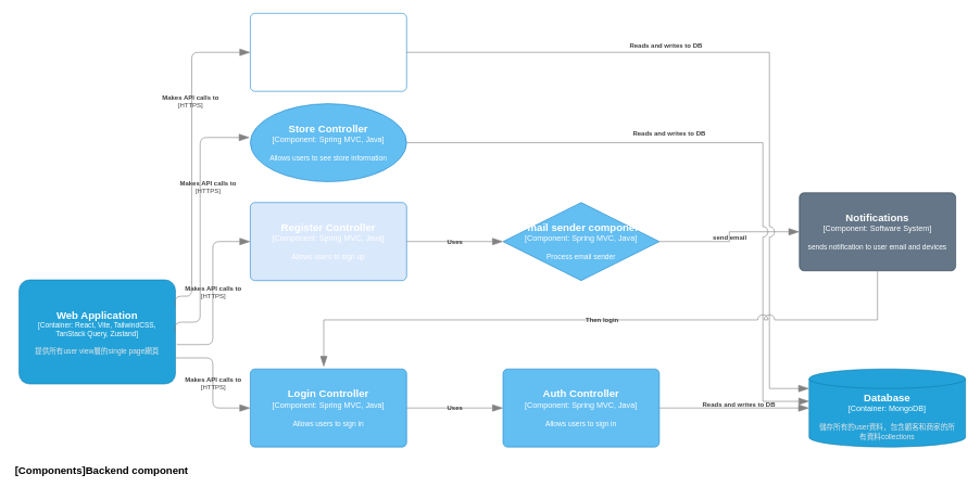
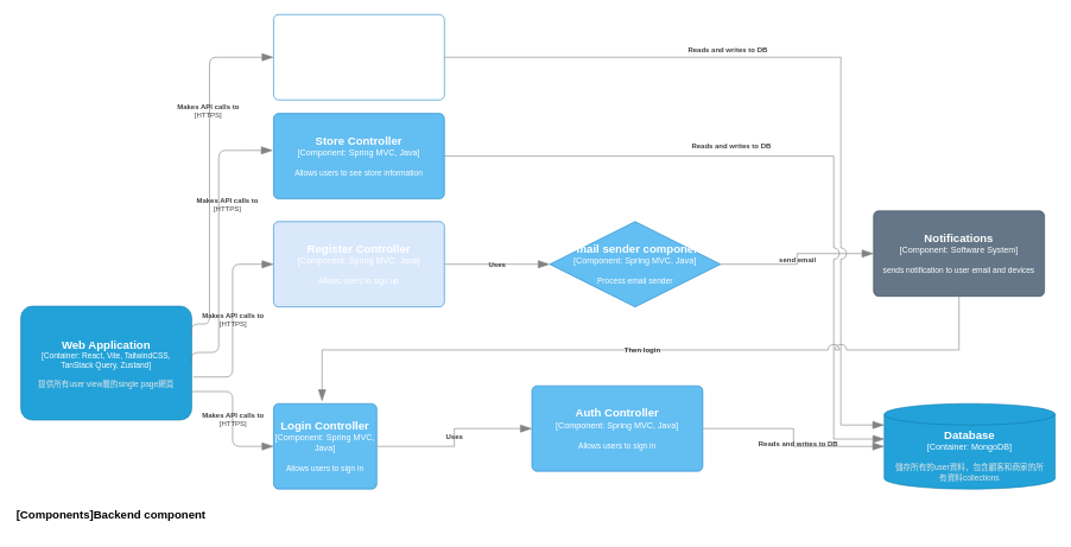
  <mxCell id="0" />
  <mxCell id="1" parent="0" />
  <mxCell id="2" value="&lt;font style=&quot;font-size: 16px&quot;&gt;&lt;b&gt;&lt;div style=&quot;text-align: left&quot;&gt;[Components]Backend component&lt;/div&gt;&lt;/b&gt;&lt;/font&gt;&lt;div style=&quot;text-align: left&quot;&gt;&lt;/div&gt;" style="text;html=1;strokeColor=none;fillColor=none;align=left;verticalAlign=top;whiteSpace=wrap;rounded=1;metaEdit=1;allowArrows=0;resizable=1;rotatable=0;connectable=0;recursiveResize=0;expand=0;pointerEvents=0;points=[[0.25,0,0],[0.5,0,0],[0.75,0,0],[1,0.25,0],[1,0.5,0],[1,0.75,0],[0.75,1,0],[0.5,1,0],[0.25,1,0],[0,0.75,0],[0,0.5,0],[0,0.25,0]];fontColor=#000000;" vertex="1" parent="1"><mxGeometry x="20" y="707" width="410" height="40" as="geometry" /></mxCell>
  <mxCell id="3" value="&lt;font style=&quot;font-size: 16px&quot;&gt;&lt;b&gt;Web Application&lt;/b&gt;&lt;/font&gt;&lt;div&gt;[Container: React, Vite, TailwindCSS, TanStack Query, Zustand]&lt;/div&gt;&lt;br&gt;&lt;div&gt;&lt;font style=&quot;font-size: 11px&quot;&gt;&lt;font color=&quot;#E6E6E6&quot;&gt;提供所有user view層的single page網頁&lt;/font&gt;&lt;/div&gt;" style="rounded=1;whiteSpace=wrap;html=1;fontSize=11;labelBackgroundColor=none;fillColor=#23A2D9;fontColor=#ffffff;align=center;arcSize=10;strokeColor=#0E7DAD;metaEdit=1;resizable=1;points=[[0.25,0,0],[0.5,0,0],[0.75,0,0],[1,0.25,0],[1,0.5,0],[1,0.75,0],[0.75,1,0],[0.5,1,0],[0.25,1,0],[0,0.75,0],[0,0.5,0],[0,0.25,0]];spacingLeft=10;spacingRight=10;" vertex="1" parent="1"><mxGeometry x="28" y="430" width="240" height="160" as="geometry" /></mxCell>
  <mxCell id="4" value="&lt;font style=&quot;font-size: 16px&quot;&gt;&lt;b&gt;Database&lt;/b&gt;&lt;/font&gt;&lt;div&gt;[Container:&amp;nbsp;MongoDB]&lt;/div&gt;&lt;br&gt;&lt;div&gt;&lt;font style=&quot;font-size: 11px&quot;&gt;&lt;font color=&quot;#E6E6E6&quot;&gt;儲存所有的user資料，包含顧客和商家的所有資料collections&lt;/font&gt;&lt;/div&gt;" style="shape=cylinder3;size=15;whiteSpace=wrap;html=1;boundedLbl=1;rounded=1;labelBackgroundColor=none;fillColor=#23A2D9;fontSize=12;fontColor=#ffffff;align=center;strokeColor=#0E7DAD;metaEdit=1;points=[[0.5,0,0],[1,0.25,0],[1,0.5,0],[1,0.75,0],[0.5,1,0],[0,0.75,0],[0,0.5,0],[0,0.25,0]];resizable=0;spacingLeft=10;spacingRight=10;" vertex="1" parent="1"><mxGeometry x="1241" y="567" width="240" height="120" as="geometry" /></mxCell>
- <mxCell id="5" value="&lt;font style=&quot;font-size: 16px&quot;&gt;&lt;b&gt;Login Controller&lt;/b&gt;&lt;/font&gt;&lt;div&gt;[Component: Spring MVC, Java]&lt;/div&gt;&lt;br&gt;&lt;div&gt;&lt;font style=&quot;font-size: 11px&quot;&gt;Allows users to sign in&lt;/font&gt;&lt;/div&gt;" style="rounded=1;whiteSpace=wrap;html=1;labelBackgroundColor=none;fillColor=#63BEF2;fontColor=#ffffff;align=center;arcSize=6;strokeColor=#2086C9;metaEdit=1;resizable=0;points=[[0.25,0,0],[0.5,0,0],[0.75,0,0],[1,0.25,0],[1,0.5,0],[1,0.75,0],[0.75,1,0],[0.5,1,0],[0.25,1,0],[0,0.75,0],[0,0.5,0],[0,0.25,0]];" vertex="1" parent="1"><mxGeometry x="383" y="567" width="240" height="120" as="geometry" /></mxCell>
+ <mxCell id="5" value="&lt;font style=&quot;font-size: 16px&quot;&gt;&lt;b&gt;Login Controller&lt;/b&gt;&lt;/font&gt;&lt;div&gt;[Component: Spring MVC, Java]&lt;/div&gt;&lt;br&gt;&lt;div&gt;&lt;font style=&quot;font-size: 11px&quot;&gt;Allows users to sign in&lt;/font&gt;&lt;/div&gt;" style="rounded=1;whiteSpace=wrap;html=1;labelBackgroundColor=none;fillColor=#63BEF2;fontColor=#ffffff;align=center;arcSize=6;strokeColor=#2086C9;metaEdit=1;resizable=0;points=[[0.25,0,0],[0.5,0,0],[0.75,0,0],[1,0.25,0],[1,0.5,0],[1,0.75,0],[0.75,1,0],[0.5,1,0],[0.25,1,0],[0,0.75,0],[0,0.5,0],[0,0.25,0]];" vertex="1" parent="1"><mxGeometry x="383" y="567" width="145" height="120" as="geometry" /></mxCell>
  <mxCell id="6" value="&lt;font style=&quot;font-size: 16px&quot;&gt;&lt;b&gt;Register Controller&lt;/b&gt;&lt;/font&gt;&lt;div&gt;[Component: Spring MVC, Java]&lt;/div&gt;&lt;br&gt;&lt;div&gt;&lt;font style=&quot;font-size: 11px&quot;&gt;Allows users to sign up&lt;/font&gt;&lt;/div&gt;" style="rounded=1;whiteSpace=wrap;html=1;labelBackgroundColor=none;fillColor=#dae8fc;fontColor=#ffffff;align=center;arcSize=6;strokeColor=#2086C9;metaEdit=1;resizable=0;points=[[0.25,0,0],[0.5,0,0],[0.75,0,0],[1,0.25,0],[1,0.5,0],[1,0.75,0],[0.75,1,0],[0.5,1,0],[0.25,1,0],[0,0.75,0],[0,0.5,0],[0,0.25,0]];" vertex="1" parent="1"><mxGeometry x="383" y="311" width="240" height="120" as="geometry" /></mxCell>
  <mxCell id="7" value="&lt;div style=&quot;text-align: left&quot;&gt;&lt;div style=&quot;text-align: center&quot;&gt;&lt;b&gt;Makes API calls to&lt;/b&gt;&lt;/div&gt;&lt;div style=&quot;text-align: center&quot;&gt;[HTTPS]&lt;/div&gt;&lt;/div&gt;" style="endArrow=blockThin;html=1;fontSize=10;fontColor=#404040;strokeWidth=1;endFill=1;strokeColor=#828282;elbow=vertical;metaEdit=1;endSize=14;startSize=14;jumpStyle=arc;jumpSize=16;rounded=1;edgeStyle=orthogonalEdgeStyle;labelBackgroundColor=none;exitX=1;exitY=0.75;exitDx=0;exitDy=0;exitPerimeter=0;entryX=0;entryY=0.5;entryDx=0;entryDy=0;entryPerimeter=0;" edge="1" parent="1" source="3" target="5"><mxGeometry x="0.001" width="240" relative="1" as="geometry"><mxPoint x="313" y="547.66" as="sourcePoint" /><mxPoint x="483" y="548" as="targetPoint" /><mxPoint as="offset" /></mxGeometry></mxCell>
  <mxCell id="8" value="&lt;div style=&quot;text-align: left&quot;&gt;&lt;div style=&quot;text-align: center&quot;&gt;&lt;b&gt;Makes API calls to&lt;/b&gt;&lt;/div&gt;&lt;div style=&quot;text-align: center&quot;&gt;[HTTPS]&lt;/div&gt;&lt;/div&gt;" style="endArrow=blockThin;html=1;fontSize=10;fontColor=#404040;strokeWidth=1;endFill=1;strokeColor=#828282;elbow=vertical;metaEdit=1;endSize=14;startSize=14;jumpStyle=arc;jumpSize=16;rounded=1;edgeStyle=orthogonalEdgeStyle;labelBackgroundColor=none;exitX=1.009;exitY=0.622;exitDx=0;exitDy=0;exitPerimeter=0;entryX=0;entryY=0.5;entryDx=0;entryDy=0;entryPerimeter=0;" edge="1" parent="1" source="3" target="6"><mxGeometry width="240" relative="1" as="geometry"><mxPoint x="283" y="545" as="sourcePoint" /><mxPoint x="393" y="637" as="targetPoint" /></mxGeometry></mxCell>
- <mxCell id="9" value="&lt;font style=&quot;font-size: 16px&quot;&gt;&lt;b&gt;Auth Controller&lt;/b&gt;&lt;/font&gt;&lt;div&gt;[Component: Spring MVC, Java]&lt;/div&gt;&lt;br&gt;&lt;div&gt;&lt;font style=&quot;font-size: 11px&quot;&gt;Allows users to sign in&lt;/font&gt;&lt;/div&gt;" style="rounded=1;whiteSpace=wrap;html=1;labelBackgroundColor=none;fillColor=#63BEF2;fontColor=#ffffff;align=center;arcSize=6;strokeColor=#2086C9;metaEdit=1;resizable=0;points=[[0.25,0,0],[0.5,0,0],[0.75,0,0],[1,0.25,0],[1,0.5,0],[1,0.75,0],[0.75,1,0],[0.5,1,0],[0.25,1,0],[0,0.75,0],[0,0.5,0],[0,0.25,0]];" vertex="1" parent="1"><mxGeometry x="771" y="567" width="240" height="120" as="geometry" /></mxCell>
+ <mxCell id="9" value="&lt;font style=&quot;font-size: 16px&quot;&gt;&lt;b&gt;Auth Controller&lt;/b&gt;&lt;/font&gt;&lt;div&gt;[Component: Spring MVC, Java]&lt;/div&gt;&lt;br&gt;&lt;div&gt;&lt;font style=&quot;font-size: 11px&quot;&gt;Allows users to sign in&lt;/font&gt;&lt;/div&gt;" style="rounded=1;whiteSpace=wrap;html=1;labelBackgroundColor=none;fillColor=#63BEF2;fontColor=#ffffff;align=center;arcSize=6;strokeColor=#2086C9;metaEdit=1;resizable=0;points=[[0.25,0,0],[0.5,0,0],[0.75,0,0],[1,0.25,0],[1,0.5,0],[1,0.75,0],[0.75,1,0],[0.5,1,0],[0.25,1,0],[0,0.75,0],[0,0.5,0],[0,0.25,0]];" vertex="1" parent="1"><mxGeometry x="746" y="542" width="240" height="120" as="geometry" /></mxCell>
  <mxCell id="10" value="&lt;div style=&quot;text-align: left&quot;&gt;&lt;div style=&quot;text-align: center&quot;&gt;&lt;b&gt;Reads and writes to DB&lt;/b&gt;&lt;/div&gt;&lt;/div&gt;" style="endArrow=blockThin;html=1;fontSize=10;fontColor=#404040;strokeWidth=1;endFill=1;strokeColor=#828282;elbow=vertical;metaEdit=1;endSize=14;startSize=14;jumpStyle=arc;jumpSize=16;rounded=0;edgeStyle=orthogonalEdgeStyle;exitX=1;exitY=0.5;exitDx=0;exitDy=0;exitPerimeter=0;entryX=0;entryY=0.5;entryDx=0;entryDy=0;entryPerimeter=0;labelBackgroundColor=none;" edge="1" parent="1" source="9" target="4"><mxGeometry x="0.064" y="6" width="240" relative="1" as="geometry"><mxPoint x="1029" y="591" as="sourcePoint" /><mxPoint x="1269" y="591" as="targetPoint" /><mxPoint as="offset" /></mxGeometry></mxCell>
  <mxCell id="11" value="&lt;div style=&quot;text-align: left&quot;&gt;&lt;div style=&quot;text-align: center&quot;&gt;&lt;b&gt;Uses&lt;/b&gt;&lt;/div&gt;" style="endArrow=blockThin;html=1;fontSize=10;fontColor=#404040;strokeWidth=1;endFill=1;strokeColor=#828282;elbow=vertical;metaEdit=1;endSize=14;startSize=14;jumpStyle=arc;jumpSize=16;rounded=0;edgeStyle=orthogonalEdgeStyle;labelBackgroundColor=none;exitX=1;exitY=0.5;exitDx=0;exitDy=0;exitPerimeter=0;entryX=0;entryY=0.5;entryDx=0;entryDy=0;entryPerimeter=0;" edge="1" parent="1" source="5" target="9"><mxGeometry width="240" relative="1" as="geometry"><mxPoint x="684" y="588" as="sourcePoint" /><mxPoint x="774" y="627" as="targetPoint" /></mxGeometry></mxCell>
  <mxCell id="12" value="&lt;div style=&quot;text-align: left&quot;&gt;&lt;div style=&quot;text-align: center&quot;&gt;&lt;b&gt;Uses&lt;/b&gt;&lt;/div&gt;" style="endArrow=blockThin;html=1;fontSize=10;fontColor=#404040;strokeWidth=1;endFill=1;strokeColor=#828282;elbow=vertical;metaEdit=1;endSize=14;startSize=14;jumpStyle=arc;jumpSize=16;rounded=0;edgeStyle=orthogonalEdgeStyle;labelBackgroundColor=none;exitX=1;exitY=0.5;exitDx=0;exitDy=0;exitPerimeter=0;entryX=0;entryY=0.5;entryDx=0;entryDy=0;entryPerimeter=0;" edge="1" parent="1" source="6" target="13"><mxGeometry width="240" relative="1" as="geometry"><mxPoint x="691" y="428" as="sourcePoint" /><mxPoint x="732" y="403" as="targetPoint" /></mxGeometry></mxCell>
  <mxCell id="13" value="&lt;font style=&quot;font-size: 16px&quot;&gt;&lt;b&gt;E-mail sender component&lt;/b&gt;&lt;/font&gt;&lt;div&gt;[Component: Spring MVC, Java]&lt;/div&gt;&lt;br&gt;&lt;div&gt;&lt;font style=&quot;font-size: 11px&quot;&gt;Process email sender&lt;/font&gt;&lt;/div&gt;" style="rhombus;whiteSpace=wrap;html=1;labelBackgroundColor=none;fillColor=#63BEF2;fontColor=#ffffff;align=center;arcSize=6;strokeColor=#2086C9;metaEdit=1;resizable=0;points=[[0.25,0,0],[0.5,0,0],[0.75,0,0],[1,0.25,0],[1,0.5,0],[1,0.75,0],[0.75,1,0],[0.5,1,0],[0.25,1,0],[0,0.75,0],[0,0.5,0],[0,0.25,0]];" vertex="1" parent="1"><mxGeometry x="771" y="311" width="240" height="120" as="geometry" /></mxCell>
  <mxCell id="14" value="&lt;div style=&quot;text-align: left&quot;&gt;&lt;div style=&quot;text-align: center&quot;&gt;&lt;b&gt;send email&lt;/b&gt;&lt;/div&gt;" style="endArrow=blockThin;html=1;fontSize=10;fontColor=#404040;strokeWidth=1;endFill=1;strokeColor=#828282;elbow=vertical;metaEdit=1;endSize=14;startSize=14;jumpStyle=arc;jumpSize=16;rounded=0;edgeStyle=orthogonalEdgeStyle;labelBackgroundColor=none;exitX=1;exitY=0.5;exitDx=0;exitDy=0;exitPerimeter=0;entryX=0;entryY=0.5;entryDx=0;entryDy=0;entryPerimeter=0;" edge="1" parent="1" source="13" target="15"><mxGeometry x="-0.0" width="240" relative="1" as="geometry"><mxPoint x="1054" y="360" as="sourcePoint" /><mxPoint x="1229" y="350" as="targetPoint" /><mxPoint as="offset" /></mxGeometry></mxCell>
  <mxCell id="15" value="&lt;font style=&quot;font-size: 16px&quot;&gt;&lt;b&gt;Notifications&lt;/b&gt;&lt;/font&gt;&lt;div&gt;[Component: Software System]&lt;/div&gt;&lt;br&gt;&lt;div&gt;&lt;font style=&quot;font-size: 11px&quot;&gt;sends notification to user email and devices&lt;/font&gt;&lt;/div&gt;" style="rounded=1;whiteSpace=wrap;html=1;labelBackgroundColor=none;align=center;arcSize=6;metaEdit=1;resizable=0;points=[[0.25,0,0],[0.5,0,0],[0.75,0,0],[1,0.25,0],[1,0.5,0],[1,0.75,0],[0.75,1,0],[0.5,1,0],[0.25,1,0],[0,0.75,0],[0,0.5,0],[0,0.25,0]];fillColor=#647687;fontColor=#ffffff;strokeColor=#314354;" vertex="1" parent="1"><mxGeometry x="1226" y="296" width="240" height="120" as="geometry" /></mxCell>
  <mxCell id="16" value="&lt;div style=&quot;text-align: left&quot;&gt;&lt;div style=&quot;text-align: center&quot;&gt;&lt;b&gt;Reads and writes to DB&lt;/b&gt;&lt;/div&gt;&lt;/div&gt;" style="endArrow=blockThin;html=1;fontSize=10;fontColor=#404040;strokeWidth=1;endFill=1;strokeColor=#828282;elbow=vertical;metaEdit=1;endSize=14;startSize=14;jumpStyle=arc;jumpSize=16;rounded=0;edgeStyle=orthogonalEdgeStyle;exitX=1;exitY=0.5;exitDx=0;exitDy=0;exitPerimeter=0;entryX=0.001;entryY=0.415;entryDx=0;entryDy=0;entryPerimeter=0;labelBackgroundColor=none;" edge="1" parent="1" source="17" target="4"><mxGeometry x="-0.207" y="15" width="240" relative="1" as="geometry"><mxPoint x="1011" y="178" as="sourcePoint" /><mxPoint x="1251" y="637" as="targetPoint" /><mxPoint as="offset" /><Array as="points"><mxPoint x="1170" y="219" /><mxPoint x="1170" y="616" /><mxPoint x="1241" y="616" /></Array></mxGeometry></mxCell>
- <mxCell id="17" value="&lt;font style=&quot;font-size: 16px&quot;&gt;&lt;b&gt;Store Controller&lt;/b&gt;&lt;/font&gt;&lt;div&gt;[Component: Spring MVC, Java]&lt;/div&gt;&lt;br&gt;&lt;div&gt;&lt;font style=&quot;font-size: 11px&quot;&gt;Allows users to see store information&lt;/font&gt;&lt;/div&gt;" style="ellipse;whiteSpace=wrap;html=1;labelBackgroundColor=none;fillColor=#63BEF2;fontColor=#ffffff;align=center;arcSize=6;strokeColor=#2086C9;metaEdit=1;resizable=0;points=[[0.25,0,0],[0.5,0,0],[0.75,0,0],[1,0.25,0],[1,0.5,0],[1,0.75,0],[0.75,1,0],[0.5,1,0],[0.25,1,0],[0,0.75,0],[0,0.5,0],[0,0.25,0]];" vertex="1" parent="1"><mxGeometry x="383" y="159" width="240" height="120" as="geometry" /></mxCell>
+ <mxCell id="17" value="&lt;font style=&quot;font-size: 16px&quot;&gt;&lt;b&gt;Store Controller&lt;/b&gt;&lt;/font&gt;&lt;div&gt;[Component: Spring MVC, Java]&lt;/div&gt;&lt;br&gt;&lt;div&gt;&lt;font style=&quot;font-size: 11px&quot;&gt;Allows users to see store information&lt;/font&gt;&lt;/div&gt;" style="rounded=1;whiteSpace=wrap;html=1;labelBackgroundColor=none;fillColor=#63BEF2;fontColor=#ffffff;align=center;arcSize=6;strokeColor=#2086C9;metaEdit=1;resizable=0;points=[[0.25,0,0],[0.5,0,0],[0.75,0,0],[1,0.25,0],[1,0.5,0],[1,0.75,0],[0.75,1,0],[0.5,1,0],[0.25,1,0],[0,0.75,0],[0,0.5,0],[0,0.25,0]];" vertex="1" parent="1"><mxGeometry x="383" y="159" width="240" height="120" as="geometry" /></mxCell>
  <mxCell id="18" value="&lt;div style=&quot;text-align: left&quot;&gt;&lt;div style=&quot;text-align: center&quot;&gt;&lt;b&gt;Makes API calls to&lt;/b&gt;&lt;/div&gt;&lt;div style=&quot;text-align: center&quot;&gt;[HTTPS]&lt;/div&gt;&lt;/div&gt;" style="endArrow=blockThin;html=1;fontSize=10;fontColor=#404040;strokeWidth=1;endFill=1;strokeColor=#828282;elbow=vertical;metaEdit=1;endSize=14;startSize=14;jumpStyle=arc;jumpSize=16;rounded=1;edgeStyle=orthogonalEdgeStyle;labelBackgroundColor=none;exitX=1;exitY=0.5;exitDx=0;exitDy=0;exitPerimeter=0;entryX=-0.004;entryY=0.433;entryDx=0;entryDy=0;entryPerimeter=0;" edge="1" parent="1" source="3" target="17"><mxGeometry x="0.262" y="-12" width="240" relative="1" as="geometry"><mxPoint x="322" y="473" as="sourcePoint" /><mxPoint x="562" y="473" as="targetPoint" /><Array as="points"><mxPoint x="306" y="495" /><mxPoint x="306" y="211" /></Array><mxPoint as="offset" /></mxGeometry></mxCell>
  <mxCell id="19" value="&lt;font style=&quot;font-size: 16px&quot;&gt;&lt;b&gt;Customer Controller&lt;/b&gt;&lt;/font&gt;&lt;div&gt;[Component: Spring MVC, Java]&lt;/div&gt;&lt;br&gt;&lt;div&gt;&lt;font style=&quot;font-size: 11px&quot;&gt;Maintain customer information&lt;/font&gt;&lt;/div&gt;" style="rounded=1;whiteSpace=wrap;html=1;labelBackgroundColor=none;fillColor=#ffffff;fontColor=#ffffff;align=center;arcSize=6;strokeColor=#2086C9;metaEdit=1;resizable=0;points=[[0.25,0,0],[0.5,0,0],[0.75,0,0],[1,0.25,0],[1,0.5,0],[1,0.75,0],[0.75,1,0],[0.5,1,0],[0.25,1,0],[0,0.75,0],[0,0.5,0],[0,0.25,0]];" vertex="1" parent="1"><mxGeometry x="383" y="20" width="240" height="120" as="geometry" /></mxCell>
  <mxCell id="20" value="&lt;div style=&quot;text-align: left&quot;&gt;&lt;div style=&quot;text-align: center&quot;&gt;&lt;b&gt;Reads and writes to DB&lt;/b&gt;&lt;/div&gt;&lt;/div&gt;" style="endArrow=blockThin;html=1;fontSize=10;fontColor=#404040;strokeWidth=1;endFill=1;strokeColor=#828282;elbow=vertical;metaEdit=1;endSize=14;startSize=14;jumpStyle=arc;jumpSize=16;rounded=0;edgeStyle=orthogonalEdgeStyle;exitX=1;exitY=0.5;exitDx=0;exitDy=0;exitPerimeter=0;entryX=0;entryY=0.25;entryDx=0;entryDy=0;entryPerimeter=0;labelBackgroundColor=none;" edge="1" parent="1" source="19" target="4"><mxGeometry x="-0.299" y="11" width="240" relative="1" as="geometry"><mxPoint x="633" y="229" as="sourcePoint" /><mxPoint x="1251" y="607" as="targetPoint" /><mxPoint as="offset" /><Array as="points"><mxPoint x="1180" y="80" /><mxPoint x="1180" y="597" /></Array></mxGeometry></mxCell>
  <mxCell id="21" value="&lt;div style=&quot;text-align: left&quot;&gt;&lt;div style=&quot;text-align: center&quot;&gt;&lt;b&gt;Makes API calls to&lt;/b&gt;&lt;/div&gt;&lt;div style=&quot;text-align: center&quot;&gt;[HTTPS]&lt;/div&gt;&lt;/div&gt;" style="endArrow=blockThin;html=1;fontSize=10;fontColor=#404040;strokeWidth=1;endFill=1;strokeColor=#828282;elbow=vertical;metaEdit=1;endSize=14;startSize=14;jumpStyle=arc;jumpSize=16;rounded=1;edgeStyle=orthogonalEdgeStyle;labelBackgroundColor=none;exitX=1;exitY=0.25;exitDx=0;exitDy=0;exitPerimeter=0;entryX=0;entryY=0.5;entryDx=0;entryDy=0;entryPerimeter=0;" edge="1" parent="1" source="3" target="19"><mxGeometry x="0.348" y="2" width="240" relative="1" as="geometry"><mxPoint x="283" y="505" as="sourcePoint" /><mxPoint x="392.04" y="220.96" as="targetPoint" /><Array as="points"><mxPoint x="293" y="455" /><mxPoint x="293" y="80" /></Array><mxPoint as="offset" /></mxGeometry></mxCell>
  <mxCell id="22" value="&lt;div style=&quot;text-align: left&quot;&gt;&lt;div style=&quot;text-align: center&quot;&gt;&lt;b&gt;Then login&lt;/b&gt;&lt;/div&gt;" style="endArrow=blockThin;html=1;fontSize=10;fontColor=#404040;strokeWidth=1;endFill=1;strokeColor=#828282;elbow=vertical;metaEdit=1;endSize=14;startSize=14;jumpStyle=arc;jumpSize=16;rounded=0;edgeStyle=orthogonalEdgeStyle;labelBackgroundColor=none;exitX=0.5;exitY=1;exitDx=0;exitDy=0;exitPerimeter=0;entryX=0.47;entryY=-0.028;entryDx=0;entryDy=0;entryPerimeter=0;" edge="1" parent="1" source="15" target="5"><mxGeometry width="240" relative="1" as="geometry"><mxPoint x="863" y="502" as="sourcePoint" /><mxPoint x="1103" y="502" as="targetPoint" /></mxGeometry></mxCell>
